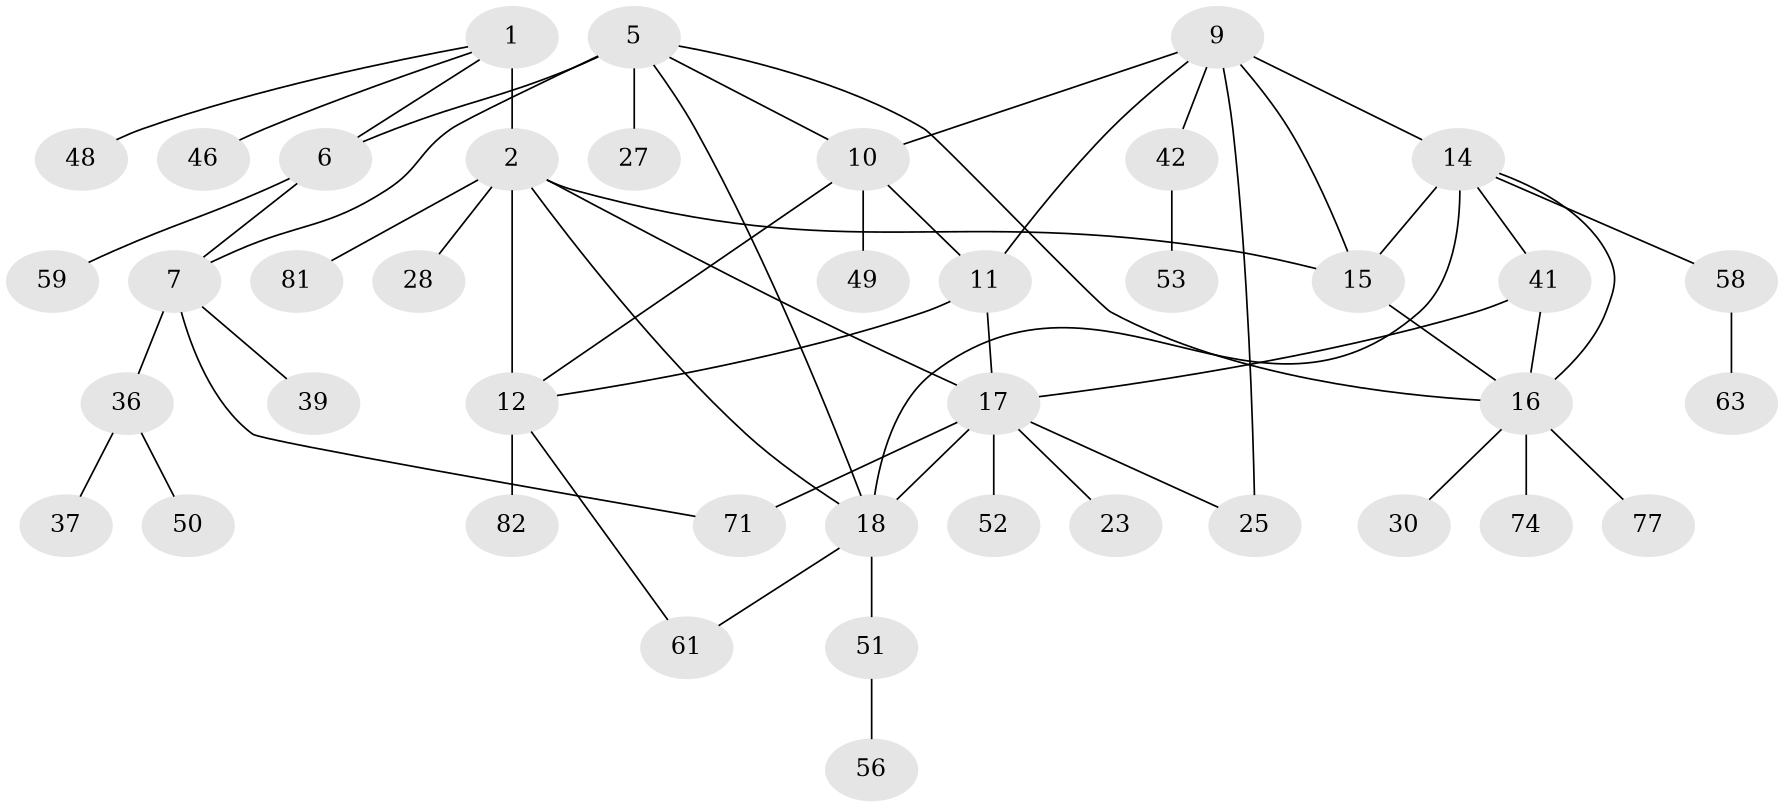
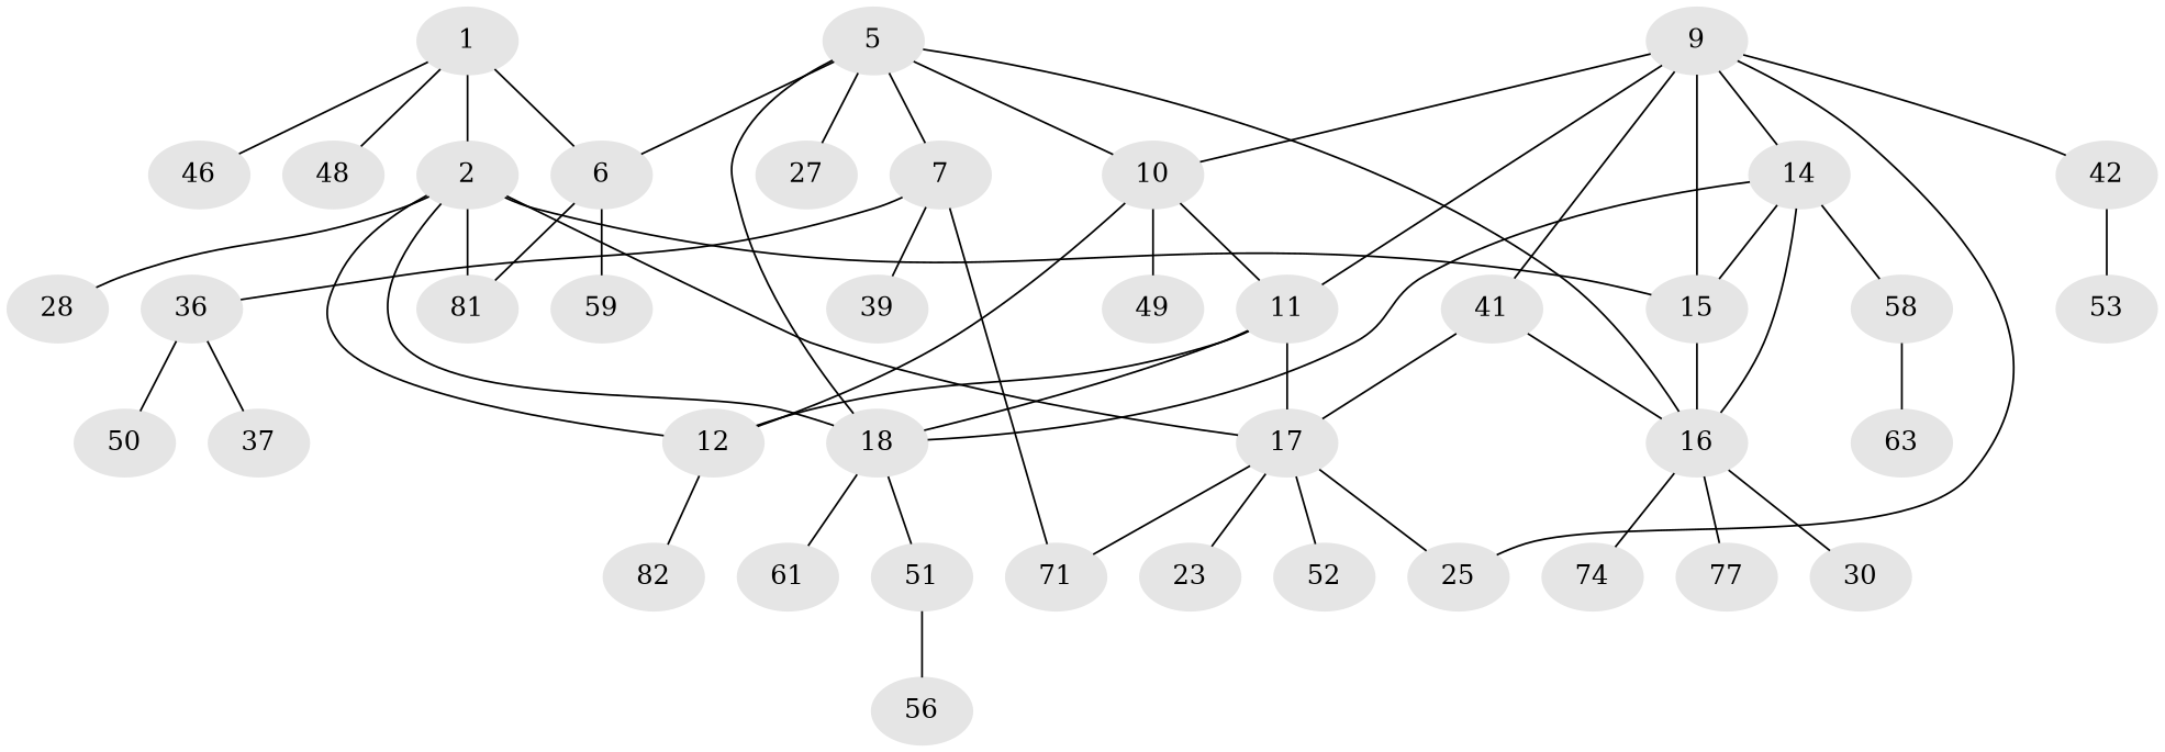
  graph {
    node [color=gray90 style=filled]
    1 [super="+4"]
    2 [super="+60+3+70+21"]
    6
    46
    48
    12
    15
    17 [super="+73+80+29"]
    18 [super="+31+20+19"]
    28
    81
    7 [super="+38"]
    59
    61
    82
    16
    71
    25 [super="+43"]
    23
    52
    51 [super="+78+69"]
    5 [super="+8"]
    10 [super="+26+45+66+68"]
    27
    36
    39 [super="+84"]
    11 [super="+35+33"]
    49
    30
    74
    77
    37
    50
    9 [super="+13+22+62+34"]
    14 [super="+72+64+76+57"]
    41
    42
    58
    53
    63
    56
    1 -- 2 [weight=4]
    1 -- 6
    1 -- 46
    1 -- 48
    2 -- 12
    2 -- 15
    2 -- 17
    2 -- 18
    2 -- 28
    2 -- 81
-   6 -- 7
+   6 -- 81
    6 -- 59
-   12 -- 61
    12 -- 82
    15 -- 16
-   17 -- 18 [weight=3]
+   11 -- 18 [weight=3]
    17 -- 71
    17 -- 25
    17 -- 23
    17 -- 52
    18 -- 61
    18 -- 51
    7 -- 71
    7 -- 36
    7 -- 39
    16 -- 30
    16 -- 74
    16 -- 77
    51 -- 56
    5 -- 6 [weight=2]
    5 -- 18
    5 -- 7 [weight=2]
    5 -- 16
    5 -- 10
    5 -- 27
    10 -- 12
    10 -- 11
    10 -- 49
    36 -- 37
    36 -- 50
    11 -- 12
    11 -- 17
    9 -- 15
    9 -- 25
    9 -- 10
    9 -- 11
    9 -- 14
-   14 -- 41
+   9 -- 41
    9 -- 42
    14 -- 15
    14 -- 18
    14 -- 16
    14 -- 58
    41 -- 17
    41 -- 16
    42 -- 53
    58 -- 63
  }
